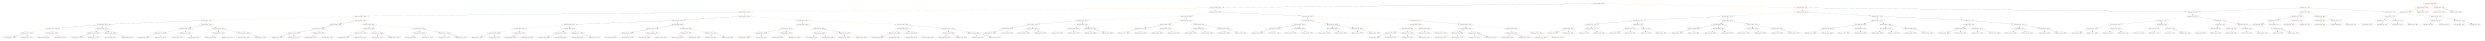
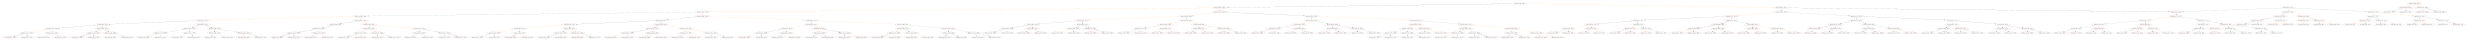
  digraph {
    fontname="IBM Plex Mono"
    node [color=gray40 fontname="IBM Plex Mono"]
    edge [color=darkorange fontname="IBM Plex Mono"]
    n1 [label="Node{data=[3483, 3483]}"]
    n2 [color=brown label="Node{data=[761, 761]}"]
    n3 [color=brown label="Node{data=[9007, 9007]}"]
    n4 [color=brown label="Node{data=[683, 683]}"]
    n5 [label="Node{data=[2090, 2090]}"]
    n6 [label="Node{data=[6397, 6397]}"]
    n7 [color=brown label="Node{data=[9659, 9659]}"]
    n8 [color=brown label="Node{data=[570, 570]}"]
    n9 [color=brown label="Node{data=[1167, 1167]}"]
    n10 [color=brown label="Node{data=[3467, 3467]}"]
    n11 [label="Node{data=[562, 562]}"]
    n12 [label="Node{data=[677, 677]}"]
    n13 [label="Node{data=[697, 697]}"]
    n14 [label="Node{data=[689, 689]}"]
    n15 [label="Node{data=[705, 705]}"]
    n16 [color=brown label="Node{data=[558, 558]}"]
    n17 [label="Node{data=[566, 566]}"]
    n18 [color=brown label="Node{data=[597, 597]}"]
    n19 [label="Node{data=[679, 679]}"]
    n20 [label="Node{data=[556, 556]}"]
    n21 [label="Node{data=[560, 560]}"]
    n22 [color=brown label="Node{data=[564, 564]}"]
    n23 [label="Node{data=[568, 568]}"]
    n24 [color=brown label="Node{data=[504, 504]}"]
    n25 [label="Node{data=[557, 557]}"]
    n26 [label="Node{data=[559, 559]}"]
    n27 [color=brown label="Node{data=[561, 561]}"]
    n28 [label="Node{data=[563, 563]}"]
    n29 [label="Node{data=[565, 565]}"]
    n30 [color=brown label="Node{data=[567, 567]}"]
    n31 [color=brown label="Node{data=[569, 569]}"]
    n32 [label="Node{data=[572, 572]}"]
    n33 [label="Node{data=[651, 651]}"]
    n34 [color=brown label="Node{data=[678, 678]}"]
    n35 [label="Node{data=[681, 681]}"]
    n36 [label="Node{data=[571, 571]}"]
    n37 [label="Node{data=[573, 573]}"]
    n38 [label="Node{data=[605, 605]}"]
    n39 [label="Node{data=[676, 676]}"]
    n40 [color=brown label="Node{data=[679, 679]}"]
    n41 [label="Node{data=[680, 680]}"]
    n42 [color=brown label="Node{data=[682, 682]}"]
    n43 [color=brown label="Node{data=[686, 686]}"]
    n44 [color=brown label="Node{data=[693, 693]}"]
    n45 [label="Node{data=[701, 701]}"]
    n46 [label="Node{data=[757, 757]}"]
    n47 [color=brown label="Node{data=[685, 685]}"]
    n48 [color=brown label="Node{data=[687, 687]}"]
    n49 [color=brown label="Node{data=[691, 691]}"]
    n50 [label="Node{data=[695, 695]}"]
    n51 [label="Node{data=[684, 684]}"]
    n52 [label="Node{data=[687, 687]}"]
    n53 [color=brown label="Node{data=[688, 688]}"]
    n54 [color=brown label="Node{data=[690, 690]}"]
    n55 [label="Node{data=[692, 692]}"]
    n56 [color=brown label="Node{data=[694, 694]}"]
    n57 [color=brown label="Node{data=[696, 696]}"]
    n58 [color=brown label="Node{data=[699, 699]}"]
    n59 [label="Node{data=[703, 703]}"]
    n60 [color=brown label="Node{data=[707, 707]}"]
    n61 [label="Node{data=[759, 759]}"]
    n62 [color=brown label="Node{data=[698, 698]}"]
    n63 [label="Node{data=[700, 700]}"]
    n64 [color=brown label="Node{data=[702, 702]}"]
    n65 [label="Node{data=[704, 704]}"]
    n66 [label="Node{data=[706, 706]}"]
    n67 [color=brown label="Node{data=[738, 738]}"]
    n68 [label="Node{data=[758, 758]}"]
    n69 [color=brown label="Node{data=[760, 760]}"]
    n70 [label="Node{data=[769, 769]}"]
    n71 [label="Node{data=[2082, 2082]}"]
    n72 [label="Node{data=[2992, 2992]}"]
    n73 [label="Node{data=[3475, 3475]}"]
    n74 [label="Node{data=[765, 765]}"]
    n75 [color=brown label="Node{data=[773, 773]}"]
    n76 [color=brown label="Node{data=[2070, 2070]}"]
    n77 [color=brown label="Node{data=[2086, 2086]}"]
    n78 [label="Node{data=[763, 763]}"]
    n79 [color=brown label="Node{data=[767, 767]}"]
    n80 [color=brown label="Node{data=[771, 771]}"]
    n81 [label="Node{data=[804, 804]}"]
    n82 [label="Node{data=[762, 762]}"]
    n83 [color=brown label="Node{data=[764, 764]}"]
    n84 [color=brown label="Node{data=[766, 766]}"]
    n85 [color=brown label="Node{data=[768, 768]}"]
    n86 [label="Node{data=[770, 770]}"]
    n87 [color=brown label="Node{data=[772, 772]}"]
    n88 [color=brown label="Node{data=[798, 798]}"]
    n89 [color=brown label="Node{data=[835, 835]}"]
    n90 [label="Node{data=[1274, 1274]}"]
    n91 [color=brown label="Node{data=[2080, 2080]}"]
    n92 [color=brown label="Node{data=[2084, 2084]}"]
    n93 [color=brown label="Node{data=[2088, 2088]}"]
    n94 [color=brown label="Node{data=[1270, 1270]}"]
    n95 [label="Node{data=[1711, 1711]}"]
    n96 [color=brown label="Node{data=[2079, 2079]}"]
    n97 [color=brown label="Node{data=[2081, 2081]}"]
    n98 [color=brown label="Node{data=[2083, 2083]}"]
    n99 [label="Node{data=[2085, 2085]}"]
    n100 [color=brown label="Node{data=[2087, 2087]}"]
    n101 [label="Node{data=[2089, 2089]}"]
    n102 [label="Node{data=[2988, 2988]}"]
    n103 [color=brown label="Node{data=[3319, 3319]}"]
    n104 [label="Node{data=[3471, 3471]}"]
    n105 [label="Node{data=[3479, 3479]}"]
    n106 [color=brown label="Node{data=[2092, 2092]}"]
    n107 [label="Node{data=[2990, 2990]}"]
    n108 [label="Node{data=[2994, 2994]}"]
    n109 [color=brown label="Node{data=[3465, 3465]}"]
    n110 [color=brown label="Node{data=[2091, 2091]}"]
    n111 [label="Node{data=[2363, 2363]}"]
    n112 [color=brown label="Node{data=[2989, 2989]}"]
    n113 [label="Node{data=[2991, 2991]}"]
    n114 [label="Node{data=[2993, 2993]}"]
    n115 [color=brown label="Node{data=[3287, 3287]}"]
    n116 [color=brown label="Node{data=[3342, 3342]}"]
-   n117 [color=brown label="Node{data=[3466, 3466]}"]
    n118 [color=brown label="Node{data=[3469, 3469]}"]
    n119 [color=brown label="Node{data=[3473, 3473]}"]
    n120 [color=brown label="Node{data=[3477, 3477]}"]
    n121 [label="Node{data=[3481, 3481]}"]
    n122 [label="Node{data=[3468, 3468]}"]
    n123 [color=brown label="Node{data=[3470, 3470]}"]
    n124 [label="Node{data=[3472, 3472]}"]
    n125 [label="Node{data=[3474, 3474]}"]
    n126 [label="Node{data=[3476, 3476]}"]
    n127 [label="Node{data=[3478, 3478]}"]
    n128 [label="Node{data=[3480, 3480]}"]
    n129 [label="Node{data=[3482, 3482]}"]
    n130 [label="Node{data=[5288, 5288]}"]
    n131 [color=brown label="Node{data=[6586, 6586]}"]
    n132 [label="Node{data=[9484, 9484]}"]
    n133 [label="Node{data=[9904, 9904]}"]
    n134 [label="Node{data=[3499, 3499]}"]
    n135 [label="Node{data=[5366, 5366]}"]
    n136 [label="Node{data=[6483, 6483]}"]
    n137 [label="Node{data=[8605, 8605]}"]
    n138 [color=brown label="Node{data=[3491, 3491]}"]
    n139 [color=brown label="Node{data=[5081, 5081]}"]
    n140 [color=brown label="Node{data=[5358, 5358]}"]
    n141 [color=brown label="Node{data=[6389, 6389]}"]
    n142 [color=brown label="Node{data=[3487, 3487]}"]
    n143 [color=brown label="Node{data=[3495, 3495]}"]
    n144 [color=brown label="Node{data=[4740, 4740]}"]
    n145 [label="Node{data=[5170, 5170]}"]
    n146 [label="Node{data=[3485, 3485]}"]
    n147 [color=brown label="Node{data=[3489, 3489]}"]
    n148 [color=brown label="Node{data=[3493, 3493]}"]
    n149 [label="Node{data=[3497, 3497]}"]
    n150 [label="Node{data=[3484, 3484]}"]
    n151 [label="Node{data=[3486, 3486]}"]
    n152 [color=brown label="Node{data=[3488, 3488]}"]
    n153 [label="Node{data=[3490, 3490]}"]
    n154 [color=brown label="Node{data=[3492, 3492]}"]
    n155 [label="Node{data=[3494, 3494]}"]
    n156 [label="Node{data=[3496, 3496]}"]
    n157 [label="Node{data=[3498, 3498]}"]
    n158 [color=brown label="Node{data=[4219, 4219]}"]
    n159 [color=brown label="Node{data=[4816, 4816]}"]
    n160 [label="Node{data=[5147, 5147]}"]
    n161 [label="Node{data=[5286, 5286]}"]
    n162 [color=brown label="Node{data=[3500, 3500]}"]
    n163 [color=brown label="Node{data=[4703, 4703]}"]
    n164 [label="Node{data=[4801, 4801]}"]
    n165 [label="Node{data=[4846, 4846]}"]
    n166 [color=brown label="Node{data=[5112, 5112]}"]
    n167 [label="Node{data=[5159, 5159]}"]
    n168 [label="Node{data=[5285, 5285]}"]
    n169 [color=brown label="Node{data=[5287, 5287]}"]
    n170 [label="Node{data=[5354, 5354]}"]
    n171 [label="Node{data=[5362, 5362]}"]
    n172 [label="Node{data=[6393, 6393]}"]
    n173 [color=brown label="Node{data=[5290, 5290]}"]
    n174 [label="Node{data=[5356, 5356]}"]
    n175 [label="Node{data=[5360, 5360]}"]
    n176 [color=brown label="Node{data=[5364, 5364]}"]
    n177 [label="Node{data=[5289, 5289]}"]
    n178 [label="Node{data=[5320, 5320]}"]
    n179 [label="Node{data=[5355, 5355]}"]
    n180 [color=brown label="Node{data=[5357, 5357]}"]
    n181 [label="Node{data=[5359, 5359]}"]
    n182 [color=brown label="Node{data=[5361, 5361]}"]
    n183 [color=brown label="Node{data=[5363, 5363]}"]
    n184 [label="Node{data=[5365, 5365]}"]
    n185 [color=brown label="Node{data=[5879, 5879]}"]
    n186 [color=brown label="Node{data=[5402, 5402]}"]
    n187 [label="Node{data=[6278, 6278]}"]
    n188 [color=brown label="Node{data=[6391, 6391]}"]
    n189 [color=brown label="Node{data=[6395, 6395]}"]
    n190 [label="Node{data=[5371, 5371]}"]
    n191 [label="Node{data=[5843, 5843]}"]
    n192 [color=brown label="Node{data=[5948, 5948]}"]
    n193 [label="Node{data=[6388, 6388]}"]
    n194 [color=brown label="Node{data=[6390, 6390]}"]
    n195 [color=brown label="Node{data=[6392, 6392]}"]
    n196 [color=brown label="Node{data=[6394, 6394]}"]
    n197 [label="Node{data=[6396, 6396]}"]
    n198 [color=brown label="Node{data=[6405, 6405]}"]
    n199 [color=brown label="Node{data=[6578, 6578]}"]
    n200 [label="Node{data=[7684, 7684]}"]
    n201 [label="Node{data=[8613, 8613]}"]
    n202 [label="Node{data=[6401, 6401]}"]
    n203 [label="Node{data=[6479, 6479]}"]
    n204 [label="Node{data=[6487, 6487]}"]
    n205 [label="Node{data=[6582, 6582]}"]
    n206 [label="Node{data=[6399, 6399]}"]
    n207 [label="Node{data=[6403, 6403]}"]
    n208 [color=brown label="Node{data=[6407, 6407]}"]
    n209 [color=brown label="Node{data=[6481, 6481]}"]
    n210 [color=brown label="Node{data=[6398, 6398]}"]
    n211 [color=brown label="Node{data=[6400, 6400]}"]
    n212 [label="Node{data=[6402, 6402]}"]
    n213 [label="Node{data=[6404, 6404]}"]
    n214 [label="Node{data=[6406, 6406]}"]
    n215 [label="Node{data=[6478, 6478]}"]
    n216 [color=brown label="Node{data=[6480, 6480]}"]
    n217 [label="Node{data=[6482, 6482]}"]
    n218 [label="Node{data=[6485, 6485]}"]
    n219 [color=brown label="Node{data=[6489, 6489]}"]
    n220 [color=brown label="Node{data=[6580, 6580]}"]
    n221 [label="Node{data=[6584, 6584]}"]
    n222 [label="Node{data=[6484, 6484]}"]
    n223 [color=brown label="Node{data=[6486, 6486]}"]
    n224 [color=brown label="Node{data=[6488, 6488]}"]
    n225 [label="Node{data=[6577, 6577]}"]
    n226 [label="Node{data=[6579, 6579]}"]
    n227 [label="Node{data=[6581, 6581]}"]
    n228 [color=brown label="Node{data=[6583, 6583]}"]
    n229 [color=brown label="Node{data=[6585, 6585]}"]
    n230 [color=brown label="Node{data=[7437, 7437]}"]
    n231 [label="Node{data=[8545, 8545]}"]
    n232 [color=brown label="Node{data=[8609, 8609]}"]
    n233 [label="Node{data=[8617, 8617]}"]
    n234 [label="Node{data=[6588, 6588]}"]
    n235 [color=brown label="Node{data=[7682, 7682]}"]
    n236 [color=brown label="Node{data=[8303, 8303]}"]
    n237 [label="Node{data=[8603, 8603]}"]
    n238 [color=brown label="Node{data=[6587, 6587]}"]
    n239 [label="Node{data=[6589, 6589]}"]
    n240 [label="Node{data=[7681, 7681]}"]
    n241 [label="Node{data=[7683, 7683]}"]
    n242 [color=brown label="Node{data=[8222, 8222]}"]
    n243 [color=brown label="Node{data=[8414, 8414]}"]
    n244 [color=brown label="Node{data=[8602, 8602]}"]
    n245 [label="Node{data=[8604, 8604]}"]
    n246 [color=brown label="Node{data=[8607, 8607]}"]
    n247 [color=brown label="Node{data=[8611, 8611]}"]
    n248 [label="Node{data=[8615, 8615]}"]
    n249 [color=brown label="Node{data=[9005, 9005]}"]
    n250 [label="Node{data=[8606, 8606]}"]
    n251 [color=brown label="Node{data=[8608, 8608]}"]
    n252 [color=brown label="Node{data=[8610, 8610]}"]
    n253 [color=brown label="Node{data=[8612, 8612]}"]
    n254 [color=brown label="Node{data=[8614, 8614]}"]
    n255 [label="Node{data=[8616, 8616]}"]
    n256 [label="Node{data=[8976, 8976]}"]
    n257 [color=brown label="Node{data=[9006, 9006]}"]
    n258 [color=brown label="Node{data=[9015, 9015]}"]
    n259 [label="Node{data=[9492, 9492]}"]
    n260 [color=brown label="Node{data=[9896, 9896]}"]
    n261 [label="Node{data=[9920, 9920]}"]
    n262 [label="Node{data=[9011, 9011]}"]
    n263 [label="Node{data=[9136, 9136]}"]
    n264 [label="Node{data=[9488, 9488]}"]
    n265 [color=brown label="Node{data=[9496, 9496]}"]
    n266 [color=brown label="Node{data=[9009, 9009]}"]
    n267 [label="Node{data=[9013, 9013]}"]
    n268 [color=brown label="Node{data=[9017, 9017]}"]
    n269 [label="Node{data=[9482, 9482]}"]
    n270 [color=brown label="Node{data=[9008, 9008]}"]
    n271 [color=brown label="Node{data=[9010, 9010]}"]
    n272 [label="Node{data=[9012, 9012]}"]
    n273 [label="Node{data=[9014, 9014]}"]
    n274 [color=brown label="Node{data=[9016, 9016]}"]
    n275 [color=brown label="Node{data=[9065, 9065]}"]
    n276 [label="Node{data=[9301, 9301]}"]
    n277 [label="Node{data=[9483, 9483]}"]
    n278 [color=brown label="Node{data=[9486, 9486]}"]
    n279 [color=brown label="Node{data=[9490, 9490]}"]
    n280 [label="Node{data=[9494, 9494]}"]
    n281 [label="Node{data=[9571, 9571]}"]
    n282 [color=brown label="Node{data=[9485, 9485]}"]
    n283 [label="Node{data=[9487, 9487]}"]
    n284 [color=brown label="Node{data=[9489, 9489]}"]
    n285 [color=brown label="Node{data=[9491, 9491]}"]
    n286 [color=brown label="Node{data=[9493, 9493]}"]
    n287 [color=brown label="Node{data=[9495, 9495]}"]
    n288 [label="Node{data=[9497, 9497]}"]
    n289 [color=brown label="Node{data=[9644, 9644]}"]
    n290 [color=brown label="Node{data=[9892, 9892]}"]
    n291 [color=brown label="Node{data=[9900, 9900]}"]
    n292 [color=brown label="Node{data=[9912, 9912]}"]
    n293 [color=brown label="Node{data=[9924, 9924]}"]
    n294 [color=brown label="Node{data=[9846, 9846]}"]
    n295 [label="Node{data=[9894, 9894]}"]
    n296 [color=brown label="Node{data=[9898, 9898]}"]
    n297 [color=brown label="Node{data=[9902, 9902]}"]
    n298 [label="Node{data=[9798, 9798]}"]
    n299 [color=brown label="Node{data=[9891, 9891]}"]
    n300 [color=brown label="Node{data=[9893, 9893]}"]
    n301 [color=brown label="Node{data=[9895, 9895]}"]
    n302 [label="Node{data=[9897, 9897]}"]
    n303 [label="Node{data=[9899, 9899]}"]
    n304 [color=brown label="Node{data=[9901, 9901]}"]
    n305 [label="Node{data=[9903, 9903]}"]
    n306 [color=brown label="Node{data=[9908, 9908]}"]
    n307 [color=brown label="Node{data=[9916, 9916]}"]
    n308 [color=brown label="Node{data=[9922, 9922]}"]
    n309 [label="Node{data=[9928, 9928]}"]
    n310 [label="Node{data=[9906, 9906]}"]
    n311 [color=brown label="Node{data=[9910, 9910]}"]
    n312 [color=brown label="Node{data=[9914, 9914]}"]
    n313 [label="Node{data=[9918, 9918]}"]
    n314 [color=brown label="Node{data=[9905, 9905]}"]
    n315 [color=brown label="Node{data=[9907, 9907]}"]
    n316 [color=brown label="Node{data=[9909, 9909]}"]
    n317 [color=brown label="Node{data=[9911, 9911]}"]
    n318 [label="Node{data=[9913, 9913]}"]
    n319 [label="Node{data=[9915, 9915]}"]
    n320 [label="Node{data=[9917, 9917]}"]
    n321 [color=brown label="Node{data=[9919, 9919]}"]
    n322 [label="Node{data=[9921, 9921]}"]
    n323 [label="Node{data=[9923, 9923]}"]
    n324 [label="Node{data=[9926, 9926]}"]
    n325 [color=brown label="Node{data=[9930, 9930]}"]
    n326 [label="Node{data=[9925, 9925]}"]
    n327 [label="Node{data=[9927, 9927]}"]
    n328 [label="Node{data=[9929, 9929]}"]
    n329 [label="Node{data=[9931, 9931]}"]
    n1 -> n2
    n1 -> n3 [color=black]
    n2 -> n4 [color=black]
    n2 -> n5 [color=darkgreen]
    n3 -> n6
    n3 -> n7
    n4 -> n8 [color=black]
    n5 -> n9
    n5 -> n10 [color=darkgreen]
    n6 -> n130 [color=darkgreen]
    n6 -> n131
    n7 -> n132
    n7 -> n133 [color=black]
    n8 -> n11
    n8 -> n12 [color=darkgreen]
    n9 -> n70 [color=black]
    n9 -> n71
    n10 -> n72 [color=darkgreen]
    n10 -> n73 [color=black]
    n11 -> n16 [color=black]
    n11 -> n17 [color=darkgreen]
    n12 -> n18 [color=black]
    n12 -> n19 [color=darkgreen]
    n13 -> n4 [color=darkgreen]
    n13 -> n14
    n13 -> n15 [color=darkgreen]
    n14 -> n43
    n14 -> n44 [color=darkgreen]
    n15 -> n45
    n15 -> n46
    n16 -> n20
    n16 -> n21
    n17 -> n22
    n17 -> n23 [color=darkgreen]
    n18 -> n32 [color=darkgreen]
    n18 -> n33 [color=darkgreen]
    n19 -> n34
    n19 -> n35 [color=black]
    n20 -> n24 [color=black]
    n20 -> n25
    n21 -> n26 [color=darkgreen]
    n21 -> n27
    n22 -> n28 [color=black]
    n22 -> n29 [color=black]
    n23 -> n30 [color=black]
    n23 -> n31 [color=darkgreen]
    n32 -> n36 [color=black]
    n32 -> n37 [color=black]
    n33 -> n38 [color=darkgreen]
    n33 -> n39 [color=darkgreen]
    n34 -> n40
    n35 -> n41
    n35 -> n42 [color=black]
    n43 -> n47
    n43 -> n48 [color=darkgreen]
    n44 -> n49 [color=black]
    n44 -> n50
    n45 -> n58 [color=darkgreen]
    n45 -> n59 [color=black]
    n46 -> n60 [color=darkgreen]
    n46 -> n61 [color=darkgreen]
    n47 -> n51
    n48 -> n52
    n48 -> n53 [color=black]
    n49 -> n54 [color=darkgreen]
    n49 -> n55 [color=darkgreen]
    n50 -> n56
    n50 -> n57
    n58 -> n62
    n58 -> n63 [color=darkgreen]
    n59 -> n64 [color=black]
    n59 -> n65
    n60 -> n66 [color=darkgreen]
    n60 -> n67
    n61 -> n68
    n61 -> n69 [color=black]
    n70 -> n74 [color=black]
    n70 -> n75 [color=black]
    n71 -> n76 [color=darkgreen]
    n71 -> n77 [color=black]
    n72 -> n102 [color=black]
    n72 -> n103 [color=black]
    n73 -> n104 [color=black]
    n73 -> n105
    n74 -> n78 [color=darkgreen]
    n74 -> n79
    n75 -> n80 [color=darkgreen]
    n75 -> n81
    n76 -> n90
    n76 -> n91 [color=black]
    n77 -> n92 [color=black]
    n77 -> n93 [color=black]
    n78 -> n82 [color=darkgreen]
    n78 -> n83
    n79 -> n84 [color=black]
    n79 -> n85 [color=black]
    n80 -> n86
    n80 -> n87 [color=black]
    n81 -> n88 [color=black]
    n81 -> n89 [color=darkgreen]
    n90 -> n94
    n90 -> n95 [color=black]
    n91 -> n96
    n91 -> n97 [color=darkgreen]
    n92 -> n98 [color=darkgreen]
    n92 -> n99 [color=black]
    n93 -> n100 [color=black]
    n93 -> n101
    n102 -> n106 [color=darkgreen]
    n102 -> n107 [color=darkgreen]
    n103 -> n108 [color=darkgreen]
    n103 -> n109 [color=black]
    n104 -> n118 [color=black]
    n104 -> n119 [color=black]
    n105 -> n120
    n105 -> n121 [color=black]
    n106 -> n110
    n106 -> n111 [color=darkgreen]
    n107 -> n112 [color=black]
    n107 -> n113 [color=black]
    n108 -> n114
    n108 -> n115 [color=black]
    n109 -> n116 [color=darkgreen]
-   n109 -> n117
    n118 -> n122 [color=black]
    n118 -> n123 [color=black]
    n119 -> n124 [color=black]
    n119 -> n125 [color=darkgreen]
    n120 -> n126 [color=darkgreen]
    n120 -> n127 [color=darkgreen]
    n121 -> n128 [color=black]
    n121 -> n129 [color=darkgreen]
    n130 -> n134
    n130 -> n135
    n131 -> n136 [color=black]
    n131 -> n137
    n132 -> n258
    n132 -> n259 [color=darkgreen]
    n133 -> n260 [color=darkgreen]
    n133 -> n261
    n134 -> n138
    n134 -> n139 [color=black]
    n135 -> n140
    n135 -> n141 [color=black]
    n136 -> n198 [color=darkgreen]
    n136 -> n199 [color=black]
    n137 -> n200
    n137 -> n201 [color=darkgreen]
    n138 -> n142 [color=darkgreen]
    n138 -> n143 [color=black]
    n139 -> n144 [color=darkgreen]
    n139 -> n145 [color=black]
    n140 -> n170
    n140 -> n171 [color=darkgreen]
    n141 -> n172 [color=black]
    n142 -> n146 [color=black]
    n142 -> n147 [color=darkgreen]
    n143 -> n148 [color=darkgreen]
    n143 -> n149 [color=darkgreen]
    n144 -> n158 [color=black]
    n144 -> n159 [color=black]
    n145 -> n160
    n145 -> n161
    n146 -> n150 [color=black]
    n146 -> n151
    n147 -> n152
    n147 -> n153 [color=darkgreen]
    n148 -> n154 [color=darkgreen]
    n148 -> n155
    n149 -> n156
    n149 -> n157 [color=black]
    n158 -> n162 [color=black]
    n158 -> n163 [color=black]
    n159 -> n164
    n159 -> n165 [color=darkgreen]
    n160 -> n166 [color=black]
    n160 -> n167 [color=black]
    n161 -> n168
    n161 -> n169 [color=darkgreen]
    n170 -> n173 [color=darkgreen]
    n170 -> n174 [color=black]
    n171 -> n175
    n171 -> n176
    n172 -> n188 [color=black]
    n172 -> n189
    n173 -> n177 [color=darkgreen]
    n173 -> n178 [color=darkgreen]
    n174 -> n179 [color=darkgreen]
    n174 -> n180 [color=black]
    n175 -> n181 [color=darkgreen]
    n175 -> n182
    n176 -> n183 [color=black]
    n176 -> n184 [color=darkgreen]
    n185 -> n186
    n185 -> n187
    n186 -> n190 [color=darkgreen]
    n186 -> n191 [color=darkgreen]
    n187 -> n192
    n187 -> n193 [color=black]
    n188 -> n194 [color=black]
    n188 -> n195 [color=black]
    n189 -> n196 [color=darkgreen]
    n189 -> n197
    n198 -> n202
    n198 -> n203 [color=black]
    n199 -> n204 [color=black]
    n199 -> n205
    n200 -> n230 [color=darkgreen]
    n200 -> n231
    n201 -> n232
    n201 -> n233
    n202 -> n206
    n202 -> n207
    n203 -> n208 [color=black]
    n203 -> n209
    n204 -> n218 [color=darkgreen]
    n204 -> n219
    n205 -> n220
    n205 -> n221 [color=darkgreen]
    n206 -> n210 [color=darkgreen]
    n206 -> n211
    n207 -> n212 [color=black]
    n207 -> n213 [color=black]
    n208 -> n214
    n208 -> n215
    n209 -> n216 [color=darkgreen]
    n209 -> n217
    n218 -> n222 [color=black]
    n218 -> n223
    n219 -> n224
    n219 -> n225 [color=darkgreen]
    n220 -> n226 [color=darkgreen]
    n220 -> n227 [color=black]
    n221 -> n228 [color=black]
    n221 -> n229
    n230 -> n234 [color=black]
    n230 -> n235 [color=darkgreen]
    n231 -> n236
    n231 -> n237 [color=black]
    n232 -> n246
    n232 -> n247 [color=black]
    n233 -> n248 [color=black]
    n233 -> n249 [color=darkgreen]
    n234 -> n238 [color=black]
    n234 -> n239 [color=black]
    n235 -> n240 [color=darkgreen]
    n235 -> n241 [color=black]
    n236 -> n242 [color=black]
    n236 -> n243
    n237 -> n244
    n237 -> n245
    n246 -> n250 [color=black]
    n246 -> n251 [color=darkgreen]
    n247 -> n252 [color=black]
    n247 -> n253
    n248 -> n254
    n248 -> n255 [color=black]
    n249 -> n256 [color=darkgreen]
    n249 -> n257
    n258 -> n262 [color=black]
    n258 -> n263 [color=darkgreen]
    n259 -> n264
    n259 -> n265
    n260 -> n290 [color=darkgreen]
    n260 -> n291
    n261 -> n292 [color=darkgreen]
    n261 -> n293
    n262 -> n266 [color=black]
    n262 -> n267 [color=darkgreen]
    n263 -> n268 [color=darkgreen]
    n263 -> n269 [color=black]
    n264 -> n278 [color=darkgreen]
    n264 -> n279 [color=black]
    n265 -> n280
    n265 -> n281 [color=black]
    n266 -> n270
    n266 -> n271 [color=black]
    n267 -> n272
    n267 -> n273 [color=black]
    n268 -> n274 [color=darkgreen]
    n268 -> n275 [color=darkgreen]
    n269 -> n276 [color=black]
    n269 -> n277
    n278 -> n282 [color=darkgreen]
    n278 -> n283 [color=darkgreen]
    n279 -> n284 [color=darkgreen]
    n279 -> n285
    n280 -> n286
    n280 -> n287
    n281 -> n288 [color=darkgreen]
    n281 -> n289
    n290 -> n294 [color=black]
    n290 -> n295 [color=black]
    n291 -> n296 [color=darkgreen]
    n291 -> n297 [color=black]
    n292 -> n306
    n292 -> n307 [color=darkgreen]
    n293 -> n308
    n293 -> n309
    n294 -> n298 [color=black]
    n294 -> n299 [color=darkgreen]
    n295 -> n300
    n295 -> n301 [color=black]
    n296 -> n302
    n296 -> n303 [color=darkgreen]
    n297 -> n304 [color=black]
    n297 -> n305
    n306 -> n310
    n306 -> n311
    n307 -> n312 [color=black]
    n307 -> n313
    n308 -> n322 [color=darkgreen]
    n308 -> n323
    n309 -> n324 [color=darkgreen]
    n309 -> n325 [color=darkgreen]
    n310 -> n314 [color=darkgreen]
    n310 -> n315 [color=black]
    n311 -> n316 [color=darkgreen]
    n311 -> n317
    n312 -> n318
    n312 -> n319 [color=darkgreen]
    n313 -> n320 [color=darkgreen]
    n313 -> n321 [color=black]
    n324 -> n326 [color=darkgreen]
    n324 -> n327 [color=black]
    n325 -> n328 [color=black]
    n325 -> n329 [color=darkgreen]
  }
